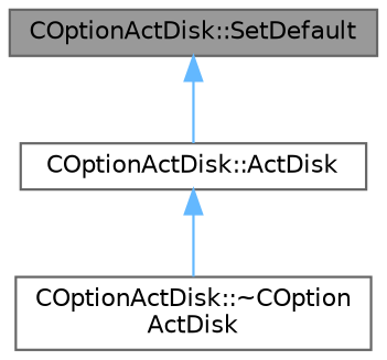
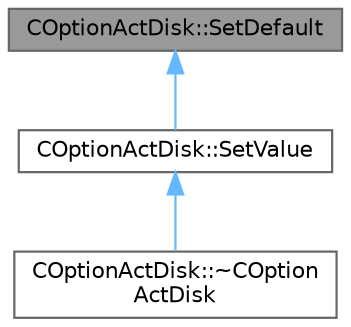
  digraph {
    rankdir=TB
    node [color=grey40 fillcolor=white fontname=Helvetica fontsize=10 shape=box style=filled]
    edge [color=steelblue1 dir=back fontname=Helvetica fontsize=10 labelfontname=Helvetica labelfontsize=10 style=solid]
    n1 [color=gray40 fillcolor=grey60 fontcolor=black height=0.2 label="COptionActDisk::SetDefault" width=0.4]
-   n2 [height=0.2 label="COptionActDisk::ActDisk" width=0.4]
+   n2 [height=0.2 label="COptionActDisk::SetValue" width=0.4]
    n3 [height=0.2 label="COptionActDisk::~COption\lActDisk" width=0.4]
    n1 -> n2
    n2 -> n3
  }
